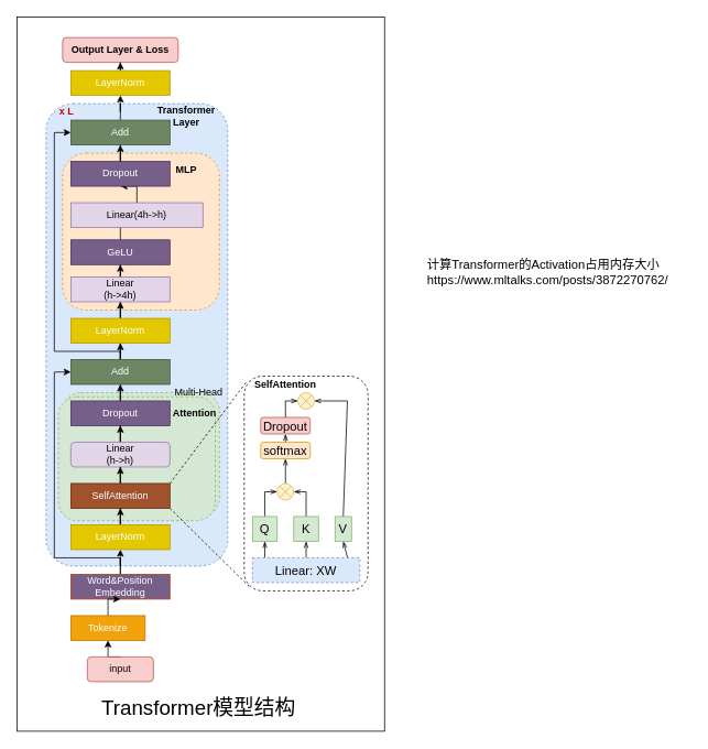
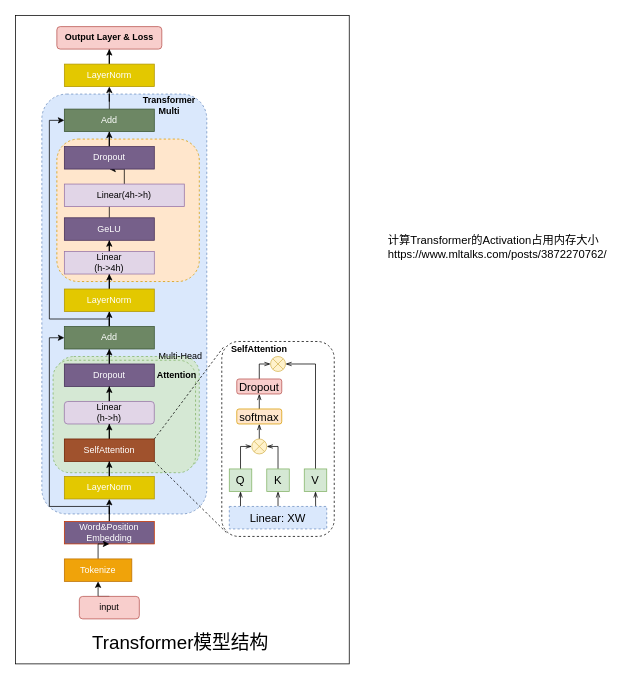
  <mxCell id="0" />
  <mxCell id="1" parent="0" />
  <mxCell id="2" value="" style="rounded=0;whiteSpace=wrap;html=1;fontColor=#CC0000;" parent="1" vertex="1"><mxGeometry x="20" y="20" width="445" height="865" as="geometry" /></mxCell>
  <mxCell id="3" value="" style="rounded=1;whiteSpace=wrap;html=1;dashed=1;fillColor=#dae8fc;strokeColor=#6c8ebf;" parent="1" vertex="1"><mxGeometry x="55" y="125" width="220" height="560" as="geometry" /></mxCell>
  <mxCell id="4" value="" style="rounded=1;whiteSpace=wrap;html=1;dashed=1;fillColor=#d5e8d4;strokeColor=#82b366;" parent="1" vertex="1"><mxGeometry x="75" y="475" width="190" height="150" as="geometry" /></mxCell>
  <mxCell id="5" value="" style="rounded=1;whiteSpace=wrap;html=1;labelBackgroundColor=none;fontSize=12;align=center;dashed=1;" parent="1" vertex="1"><mxGeometry x="295" y="455" width="150" height="260" as="geometry" /></mxCell>
  <mxCell id="6" value="" style="rounded=1;whiteSpace=wrap;html=1;dashed=1;fillColor=#ffe6cc;strokeColor=#d79b00;" parent="1" vertex="1"><mxGeometry x="75" y="185" width="190" height="190" as="geometry" /></mxCell>
  <mxCell id="7" value="" style="rounded=1;whiteSpace=wrap;html=1;dashed=1;fillColor=#d5e8d4;strokeColor=#82b366;" parent="1" vertex="1"><mxGeometry x="70" y="480" width="190" height="150" as="geometry" /></mxCell>
  <mxCell id="8" style="edgeStyle=orthogonalEdgeStyle;rounded=0;orthogonalLoop=1;jettySize=auto;html=1;entryX=0.5;entryY=1;entryDx=0;entryDy=0;" parent="1" source="9" target="20" edge="1"><mxGeometry relative="1" as="geometry" /></mxCell>
  <mxCell id="9" value="Dropout" style="rounded=0;whiteSpace=wrap;html=1;fillColor=#76608a;strokeColor=#432D57;fontColor=#ffffff;" parent="1" vertex="1"><mxGeometry x="85" y="485" width="120" height="30" as="geometry" /></mxCell>
  <mxCell id="10" style="edgeStyle=orthogonalEdgeStyle;rounded=0;orthogonalLoop=1;jettySize=auto;html=1;entryX=0.5;entryY=1;entryDx=0;entryDy=0;" parent="1" source="11" target="9" edge="1"><mxGeometry relative="1" as="geometry" /></mxCell>
  <mxCell id="11" value="Linear&lt;br&gt;(h-&amp;gt;h)" style="whiteSpace=wrap;html=1;fillColor=#e1d5e7;strokeColor=#9673a6;rounded=1;" parent="1" vertex="1"><mxGeometry x="85" y="535" width="120" height="30" as="geometry" /></mxCell>
  <mxCell id="12" value="" style="edgeStyle=orthogonalEdgeStyle;rounded=0;orthogonalLoop=1;jettySize=auto;html=1;" parent="1" source="15" target="11" edge="1"><mxGeometry relative="1" as="geometry" /></mxCell>
  <mxCell id="13" style="edgeStyle=none;rounded=0;orthogonalLoop=1;jettySize=auto;html=1;entryX=0.018;entryY=0.027;entryDx=0;entryDy=0;entryPerimeter=0;endArrow=none;endFill=0;fontSize=12;exitX=1;exitY=0;exitDx=0;exitDy=0;dashed=1;" parent="1" source="15" target="5" edge="1"><mxGeometry relative="1" as="geometry" /></mxCell>
  <mxCell id="14" style="edgeStyle=none;rounded=0;orthogonalLoop=1;jettySize=auto;html=1;entryX=0.053;entryY=0.987;entryDx=0;entryDy=0;entryPerimeter=0;endArrow=none;endFill=0;fontSize=12;exitX=1;exitY=1;exitDx=0;exitDy=0;dashed=1;" parent="1" source="15" target="5" edge="1"><mxGeometry relative="1" as="geometry" /></mxCell>
  <mxCell id="15" value="SelfAttention" style="rounded=0;whiteSpace=wrap;html=1;fillColor=#a0522d;strokeColor=#6D1F00;fontColor=#ffffff;" parent="1" vertex="1"><mxGeometry x="85" y="585" width="120" height="30" as="geometry" /></mxCell>
  <mxCell id="16" style="edgeStyle=orthogonalEdgeStyle;rounded=0;orthogonalLoop=1;jettySize=auto;html=1;entryX=0.5;entryY=1;entryDx=0;entryDy=0;" parent="1" source="17" target="15" edge="1"><mxGeometry relative="1" as="geometry" /></mxCell>
  <mxCell id="17" value="LayerNorm" style="rounded=0;whiteSpace=wrap;html=1;fillColor=#e3c800;strokeColor=#B09500;fontColor=#ffffff;" parent="1" vertex="1"><mxGeometry x="85" y="635" width="120" height="30" as="geometry" /></mxCell>
  <mxCell id="18" style="edgeStyle=orthogonalEdgeStyle;rounded=0;orthogonalLoop=1;jettySize=auto;html=1;entryX=0.5;entryY=1;entryDx=0;entryDy=0;" parent="1" source="20" target="22" edge="1"><mxGeometry relative="1" as="geometry" /></mxCell>
  <mxCell id="19" style="edgeStyle=orthogonalEdgeStyle;rounded=0;orthogonalLoop=1;jettySize=auto;html=1;entryX=0;entryY=0.5;entryDx=0;entryDy=0;" parent="1" source="20" target="32" edge="1"><mxGeometry relative="1" as="geometry"><Array as="points"><mxPoint x="145" y="425" /><mxPoint x="65" y="425" /><mxPoint x="65" y="160" /></Array></mxGeometry></mxCell>
  <mxCell id="20" value="Add" style="rounded=0;whiteSpace=wrap;html=1;fillColor=#6d8764;strokeColor=#3A5431;fontColor=#ffffff;" parent="1" vertex="1"><mxGeometry x="85" y="435" width="120" height="30" as="geometry" /></mxCell>
  <mxCell id="21" style="edgeStyle=orthogonalEdgeStyle;rounded=0;orthogonalLoop=1;jettySize=auto;html=1;entryX=0.5;entryY=1;entryDx=0;entryDy=0;" parent="1" source="22" target="24" edge="1"><mxGeometry relative="1" as="geometry" /></mxCell>
  <mxCell id="22" value="LayerNorm" style="rounded=0;whiteSpace=wrap;html=1;fillColor=#e3c800;strokeColor=#B09500;fontColor=#ffffff;" parent="1" vertex="1"><mxGeometry x="85" y="385" width="120" height="30" as="geometry" /></mxCell>
  <mxCell id="23" style="edgeStyle=orthogonalEdgeStyle;rounded=0;orthogonalLoop=1;jettySize=auto;html=1;entryX=0.5;entryY=1;entryDx=0;entryDy=0;" parent="1" source="24" target="26" edge="1"><mxGeometry relative="1" as="geometry" /></mxCell>
  <mxCell id="24" value="Linear&lt;br&gt;(h-&amp;gt;4h)" style="rounded=0;whiteSpace=wrap;html=1;fillColor=#e1d5e7;strokeColor=#9673a6;" parent="1" vertex="1"><mxGeometry x="85" y="335" width="120" height="30" as="geometry" /></mxCell>
  <mxCell id="25" style="edgeStyle=orthogonalEdgeStyle;rounded=0;orthogonalLoop=1;jettySize=auto;html=1;entryX=0.5;entryY=1;entryDx=0;entryDy=0;" parent="1" source="26" target="28" edge="1"><mxGeometry relative="1" as="geometry" /></mxCell>
  <mxCell id="26" value="GeLU" style="rounded=0;whiteSpace=wrap;html=1;fillColor=#76608a;strokeColor=#432D57;fontColor=#ffffff;" parent="1" vertex="1"><mxGeometry x="85" y="290" width="120" height="30" as="geometry" /></mxCell>
  <mxCell id="27" style="edgeStyle=orthogonalEdgeStyle;rounded=0;orthogonalLoop=1;jettySize=auto;html=1;entryX=0.5;entryY=1;entryDx=0;entryDy=0;" parent="1" source="28" target="30" edge="1"><mxGeometry relative="1" as="geometry" /></mxCell>
  <mxCell id="28" value="Linear(4h-&amp;gt;h)" style="rounded=0;whiteSpace=wrap;html=1;fillColor=#e1d5e7;strokeColor=#9673a6;" parent="1" vertex="1"><mxGeometry x="85" y="245" width="160" height="30" as="geometry" /></mxCell>
  <mxCell id="29" style="edgeStyle=orthogonalEdgeStyle;rounded=0;orthogonalLoop=1;jettySize=auto;html=1;entryX=0.5;entryY=1;entryDx=0;entryDy=0;" parent="1" source="30" target="32" edge="1"><mxGeometry relative="1" as="geometry" /></mxCell>
  <mxCell id="30" value="Dropout" style="rounded=0;whiteSpace=wrap;html=1;fillColor=#76608a;strokeColor=#432D57;fontColor=#ffffff;" parent="1" vertex="1"><mxGeometry x="85" y="195" width="120" height="30" as="geometry" /></mxCell>
  <mxCell id="31" style="edgeStyle=orthogonalEdgeStyle;rounded=0;orthogonalLoop=1;jettySize=auto;html=1;entryX=0.5;entryY=1;entryDx=0;entryDy=0;" parent="1" source="32" target="34" edge="1"><mxGeometry relative="1" as="geometry" /></mxCell>
  <mxCell id="32" value="Add" style="rounded=0;whiteSpace=wrap;html=1;fillColor=#6d8764;strokeColor=#3A5431;fontColor=#ffffff;" parent="1" vertex="1"><mxGeometry x="85" y="145" width="120" height="30" as="geometry" /></mxCell>
  <mxCell id="33" style="edgeStyle=orthogonalEdgeStyle;rounded=0;orthogonalLoop=1;jettySize=auto;html=1;entryX=0.5;entryY=1;entryDx=0;entryDy=0;" parent="1" source="34" target="40" edge="1"><mxGeometry relative="1" as="geometry" /></mxCell>
  <mxCell id="34" value="LayerNorm" style="rounded=0;whiteSpace=wrap;html=1;fillColor=#e3c800;strokeColor=#B09500;fontColor=#ffffff;" parent="1" vertex="1"><mxGeometry x="85" y="85" width="120" height="30" as="geometry" /></mxCell>
  <mxCell id="35" value="" style="edgeStyle=orthogonalEdgeStyle;rounded=0;orthogonalLoop=1;jettySize=auto;html=1;" parent="1" source="37" target="17" edge="1"><mxGeometry relative="1" as="geometry" /></mxCell>
  <mxCell id="36" style="edgeStyle=orthogonalEdgeStyle;rounded=0;orthogonalLoop=1;jettySize=auto;html=1;entryX=0;entryY=0.5;entryDx=0;entryDy=0;" parent="1" source="37" target="20" edge="1"><mxGeometry relative="1" as="geometry"><Array as="points"><mxPoint x="145" y="675" /><mxPoint x="65" y="675" /><mxPoint x="65" y="450" /></Array></mxGeometry></mxCell>
  <mxCell id="37" value="Word&amp;amp;Position &lt;br&gt;Embedding" style="rounded=0;whiteSpace=wrap;html=1;fillColor=#76608a;strokeColor=#C73500;fontColor=#ffffff;" parent="1" vertex="1"><mxGeometry x="85" y="695" width="120" height="30" as="geometry" /></mxCell>
  <mxCell id="38" value="" style="edgeStyle=orthogonalEdgeStyle;rounded=0;orthogonalLoop=1;jettySize=auto;html=1;" parent="1" source="39" target="37" edge="1"><mxGeometry relative="1" as="geometry" /></mxCell>
  <mxCell id="39" value="Tokenize" style="rounded=0;whiteSpace=wrap;html=1;fillColor=#f0a30a;strokeColor=#BD7000;fontColor=#ffffff;" parent="1" vertex="1"><mxGeometry x="85" y="745" width="90" height="30" as="geometry" /></mxCell>
- <mxCell id="40" value="Output Layer &amp;amp; Loss" style="rounded=1;whiteSpace=wrap;html=1;fontStyle=1;fillColor=#f8cecc;strokeColor=#b85450;" parent="1" vertex="1"><mxGeometry x="75" y="45" width="140" height="30" as="geometry" /></mxCell>
+ <mxCell id="40" value="Output Layer &amp;amp; Loss" style="rounded=1;whiteSpace=wrap;html=1;fontStyle=1;fillColor=#f8cecc;strokeColor=#b85450;" parent="1" vertex="1"><mxGeometry x="75" y="35" width="140" height="30" as="geometry" /></mxCell>
  <mxCell id="41" style="edgeStyle=orthogonalEdgeStyle;rounded=0;orthogonalLoop=1;jettySize=auto;html=1;entryX=0.5;entryY=1;entryDx=0;entryDy=0;exitX=0.5;exitY=0;exitDx=0;exitDy=0;" parent="1" source="42" target="39" edge="1"><mxGeometry relative="1" as="geometry"><mxPoint x="145" y="940" as="sourcePoint" /></mxGeometry></mxCell>
  <mxCell id="42" value="input" style="rounded=1;whiteSpace=wrap;html=1;fillColor=#f8cecc;strokeColor=#b85450;" parent="1" vertex="1"><mxGeometry x="105" y="795" width="80" height="30" as="geometry" /></mxCell>
  <mxCell id="43" style="edgeStyle=orthogonalEdgeStyle;rounded=0;orthogonalLoop=1;jettySize=auto;html=1;exitX=0.5;exitY=1;exitDx=0;exitDy=0;" parent="1" source="42" target="42" edge="1"><mxGeometry relative="1" as="geometry" /></mxCell>
  <mxCell id="44" value="Attention" style="text;html=1;strokeColor=none;fillColor=none;align=center;verticalAlign=middle;whiteSpace=wrap;rounded=0;dashed=1;fontStyle=1" parent="1" vertex="1"><mxGeometry x="205" y="490" width="60" height="20" as="geometry" /></mxCell>
- <mxCell id="45" value="MLP" style="text;html=1;strokeColor=none;fillColor=none;align=center;verticalAlign=middle;whiteSpace=wrap;rounded=0;dashed=1;fontStyle=1" parent="1" vertex="1"><mxGeometry x="205" y="195" width="40" height="20" as="geometry" /></mxCell>
- <mxCell id="46" value="Transformer&lt;br&gt;Layer" style="text;html=1;strokeColor=none;fillColor=none;align=center;verticalAlign=middle;whiteSpace=wrap;rounded=0;dashed=1;fontStyle=1" parent="1" vertex="1"><mxGeometry x="190" y="125" width="70" height="30" as="geometry" /></mxCell>
- <mxCell id="47" value="x L" style="text;html=1;strokeColor=none;fillColor=none;align=center;verticalAlign=middle;whiteSpace=wrap;rounded=0;dashed=1;fontStyle=1;fontColor=#CC0000;" parent="1" vertex="1"><mxGeometry x="65" y="125" width="30" height="20" as="geometry" /></mxCell>
+ <mxCell id="46" value="Transformer&lt;br&gt;Multi" style="text;html=1;strokeColor=none;fillColor=none;align=center;verticalAlign=middle;whiteSpace=wrap;rounded=0;dashed=1;fontStyle=1" parent="1" vertex="1"><mxGeometry x="190" y="125" width="70" height="30" as="geometry" /></mxCell>
  <mxCell id="48" value="Transformer模型结构" style="text;html=1;strokeColor=none;fillColor=none;align=center;verticalAlign=middle;whiteSpace=wrap;rounded=0;dashed=1;fontSize=25;" parent="1" vertex="1"><mxGeometry x="115" y="835" width="250" height="40" as="geometry" /></mxCell>
  <mxCell id="49" style="edgeStyle=none;rounded=0;orthogonalLoop=1;jettySize=auto;html=1;entryX=0.5;entryY=1;entryDx=0;entryDy=0;endArrow=openThin;endFill=0;fontSize=15;exitX=0.115;exitY=-0.005;exitDx=0;exitDy=0;exitPerimeter=0;" parent="1" source="52" target="54" edge="1"><mxGeometry relative="1" as="geometry" /></mxCell>
  <mxCell id="50" style="edgeStyle=none;rounded=0;orthogonalLoop=1;jettySize=auto;html=1;entryX=0.5;entryY=1;entryDx=0;entryDy=0;endArrow=openThin;endFill=0;fontSize=15;" parent="1" source="52" target="56" edge="1"><mxGeometry relative="1" as="geometry" /></mxCell>
  <mxCell id="51" style="edgeStyle=none;rounded=0;orthogonalLoop=1;jettySize=auto;html=1;entryX=0.5;entryY=1;entryDx=0;entryDy=0;endArrow=openThin;endFill=0;fontSize=15;exitX=0.886;exitY=-0.003;exitDx=0;exitDy=0;exitPerimeter=0;" parent="1" source="52" target="58" edge="1"><mxGeometry relative="1" as="geometry" /></mxCell>
  <mxCell id="52" value="Linear: XW" style="rounded=0;whiteSpace=wrap;html=1;labelBackgroundColor=none;fontSize=15;align=center;fillColor=#dae8fc;strokeColor=#6c8ebf;dashed=1;" parent="1" vertex="1"><mxGeometry x="305" y="675" width="130" height="30" as="geometry" /></mxCell>
  <mxCell id="53" style="edgeStyle=none;rounded=0;orthogonalLoop=1;jettySize=auto;html=1;entryX=0;entryY=0.5;entryDx=0;entryDy=0;endArrow=openThin;endFill=0;fontSize=15;exitX=0.5;exitY=0;exitDx=0;exitDy=0;" parent="1" source="54" target="60" edge="1"><mxGeometry relative="1" as="geometry"><Array as="points"><mxPoint x="320" y="595" /></Array></mxGeometry></mxCell>
  <mxCell id="54" value="Q" style="rounded=0;whiteSpace=wrap;html=1;labelBackgroundColor=none;fontSize=15;align=center;fillColor=#d5e8d4;strokeColor=#82b366;" parent="1" vertex="1"><mxGeometry x="305" y="625" width="30" height="30" as="geometry" /></mxCell>
  <mxCell id="55" style="edgeStyle=none;rounded=0;orthogonalLoop=1;jettySize=auto;html=1;entryX=1;entryY=0.5;entryDx=0;entryDy=0;endArrow=openThin;endFill=0;fontSize=15;exitX=0.5;exitY=0;exitDx=0;exitDy=0;" parent="1" source="56" target="60" edge="1"><mxGeometry relative="1" as="geometry"><Array as="points"><mxPoint x="370" y="595" /></Array></mxGeometry></mxCell>
  <mxCell id="56" value="K" style="rounded=0;whiteSpace=wrap;html=1;labelBackgroundColor=none;fontSize=15;align=center;fillColor=#d5e8d4;strokeColor=#82b366;" parent="1" vertex="1"><mxGeometry x="355" y="625" width="30" height="30" as="geometry" /></mxCell>
  <mxCell id="57" style="edgeStyle=none;rounded=0;orthogonalLoop=1;jettySize=auto;html=1;entryX=1;entryY=0.5;entryDx=0;entryDy=0;endArrow=openThin;endFill=0;fontSize=15;exitX=0.5;exitY=0;exitDx=0;exitDy=0;" parent="1" source="58" target="65" edge="1"><mxGeometry relative="1" as="geometry"><Array as="points"><mxPoint x="420" y="485" /></Array></mxGeometry></mxCell>
- <mxCell id="58" value="V" style="rounded=0;whiteSpace=wrap;html=1;labelBackgroundColor=none;fontSize=15;align=center;fillColor=#d5e8d4;strokeColor=#82b366;" parent="1" vertex="1"><mxGeometry x="405" y="625" width="20" height="30" as="geometry" /></mxCell>
+ <mxCell id="58" value="V" style="rounded=0;whiteSpace=wrap;html=1;labelBackgroundColor=none;fontSize=15;align=center;fillColor=#d5e8d4;strokeColor=#82b366;" parent="1" vertex="1"><mxGeometry x="405" y="625" width="30" height="30" as="geometry" /></mxCell>
  <mxCell id="59" style="edgeStyle=none;rounded=0;orthogonalLoop=1;jettySize=auto;html=1;entryX=0.5;entryY=1;entryDx=0;entryDy=0;endArrow=openThin;endFill=0;fontSize=15;" parent="1" source="60" target="62" edge="1"><mxGeometry relative="1" as="geometry" /></mxCell>
  <mxCell id="60" value="" style="shape=sumEllipse;perimeter=ellipsePerimeter;whiteSpace=wrap;html=1;backgroundOutline=1;rounded=0;labelBackgroundColor=none;fontSize=15;align=center;fillColor=#fff2cc;strokeColor=#d6b656;" parent="1" vertex="1"><mxGeometry x="335" y="585" width="20" height="20" as="geometry" /></mxCell>
  <mxCell id="61" style="edgeStyle=none;rounded=0;orthogonalLoop=1;jettySize=auto;html=1;entryX=0.5;entryY=1;entryDx=0;entryDy=0;endArrow=openThin;endFill=0;fontSize=15;" parent="1" source="62" target="64" edge="1"><mxGeometry relative="1" as="geometry" /></mxCell>
- <mxCell id="62" value="softmax" style="rounded=1;whiteSpace=wrap;html=1;labelBackgroundColor=none;fontSize=15;align=center;fillColor=#ffe6cc;strokeColor=#d79b00;" parent="1" vertex="1"><mxGeometry x="315" y="535" width="60" height="20" as="geometry" /></mxCell>
+ <mxCell id="62" value="softmax" style="rounded=1;whiteSpace=wrap;html=1;labelBackgroundColor=none;fontSize=15;align=center;fillColor=#ffe6cc;strokeColor=#d79b00;" parent="1" vertex="1"><mxGeometry x="315" y="545" width="60" height="20" as="geometry" /></mxCell>
  <mxCell id="63" style="edgeStyle=none;rounded=0;orthogonalLoop=1;jettySize=auto;html=1;entryX=0;entryY=0.5;entryDx=0;entryDy=0;endArrow=openThin;endFill=0;fontSize=15;exitX=0.5;exitY=0;exitDx=0;exitDy=0;" parent="1" source="64" target="65" edge="1"><mxGeometry relative="1" as="geometry"><Array as="points"><mxPoint x="345" y="485" /></Array></mxGeometry></mxCell>
  <mxCell id="64" value="Dropout" style="rounded=1;whiteSpace=wrap;html=1;labelBackgroundColor=none;fontSize=15;align=center;fillColor=#f8cecc;strokeColor=#b85450;" parent="1" vertex="1"><mxGeometry x="315" y="505" width="60" height="20" as="geometry" /></mxCell>
  <mxCell id="65" value="" style="shape=sumEllipse;perimeter=ellipsePerimeter;whiteSpace=wrap;html=1;backgroundOutline=1;rounded=0;labelBackgroundColor=none;fontSize=15;align=center;fillColor=#fff2cc;strokeColor=#d6b656;" parent="1" vertex="1"><mxGeometry x="360" y="475" width="20" height="20" as="geometry" /></mxCell>
  <mxCell id="66" style="edgeStyle=none;rounded=0;orthogonalLoop=1;jettySize=auto;html=1;entryX=0.5;entryY=0;entryDx=0;entryDy=0;endArrow=openThin;endFill=0;fontSize=12;" parent="1" source="5" target="5" edge="1"><mxGeometry relative="1" as="geometry" /></mxCell>
  <mxCell id="67" value="SelfAttention" style="text;html=1;strokeColor=none;fillColor=none;align=center;verticalAlign=middle;whiteSpace=wrap;rounded=0;dashed=1;fontStyle=1" parent="1" vertex="1"><mxGeometry x="315" y="455" width="60" height="20" as="geometry" /></mxCell>
  <mxCell id="68" value="计算Transformer的Activation占用内存大小&lt;br&gt;https://www.mltalks.com/posts/3872270762/" style="text;whiteSpace=wrap;html=1;fontSize=15;" parent="1" vertex="1"><mxGeometry x="515" y="305" width="320" height="30" as="geometry" /></mxCell>
  <mxCell id="69" value="Multi-Head" style="text;html=1;strokeColor=none;fillColor=none;align=center;verticalAlign=middle;whiteSpace=wrap;rounded=0;dashed=1;fontStyle=0" parent="1" vertex="1"><mxGeometry x="205" y="465" width="70" height="20" as="geometry" /></mxCell>
